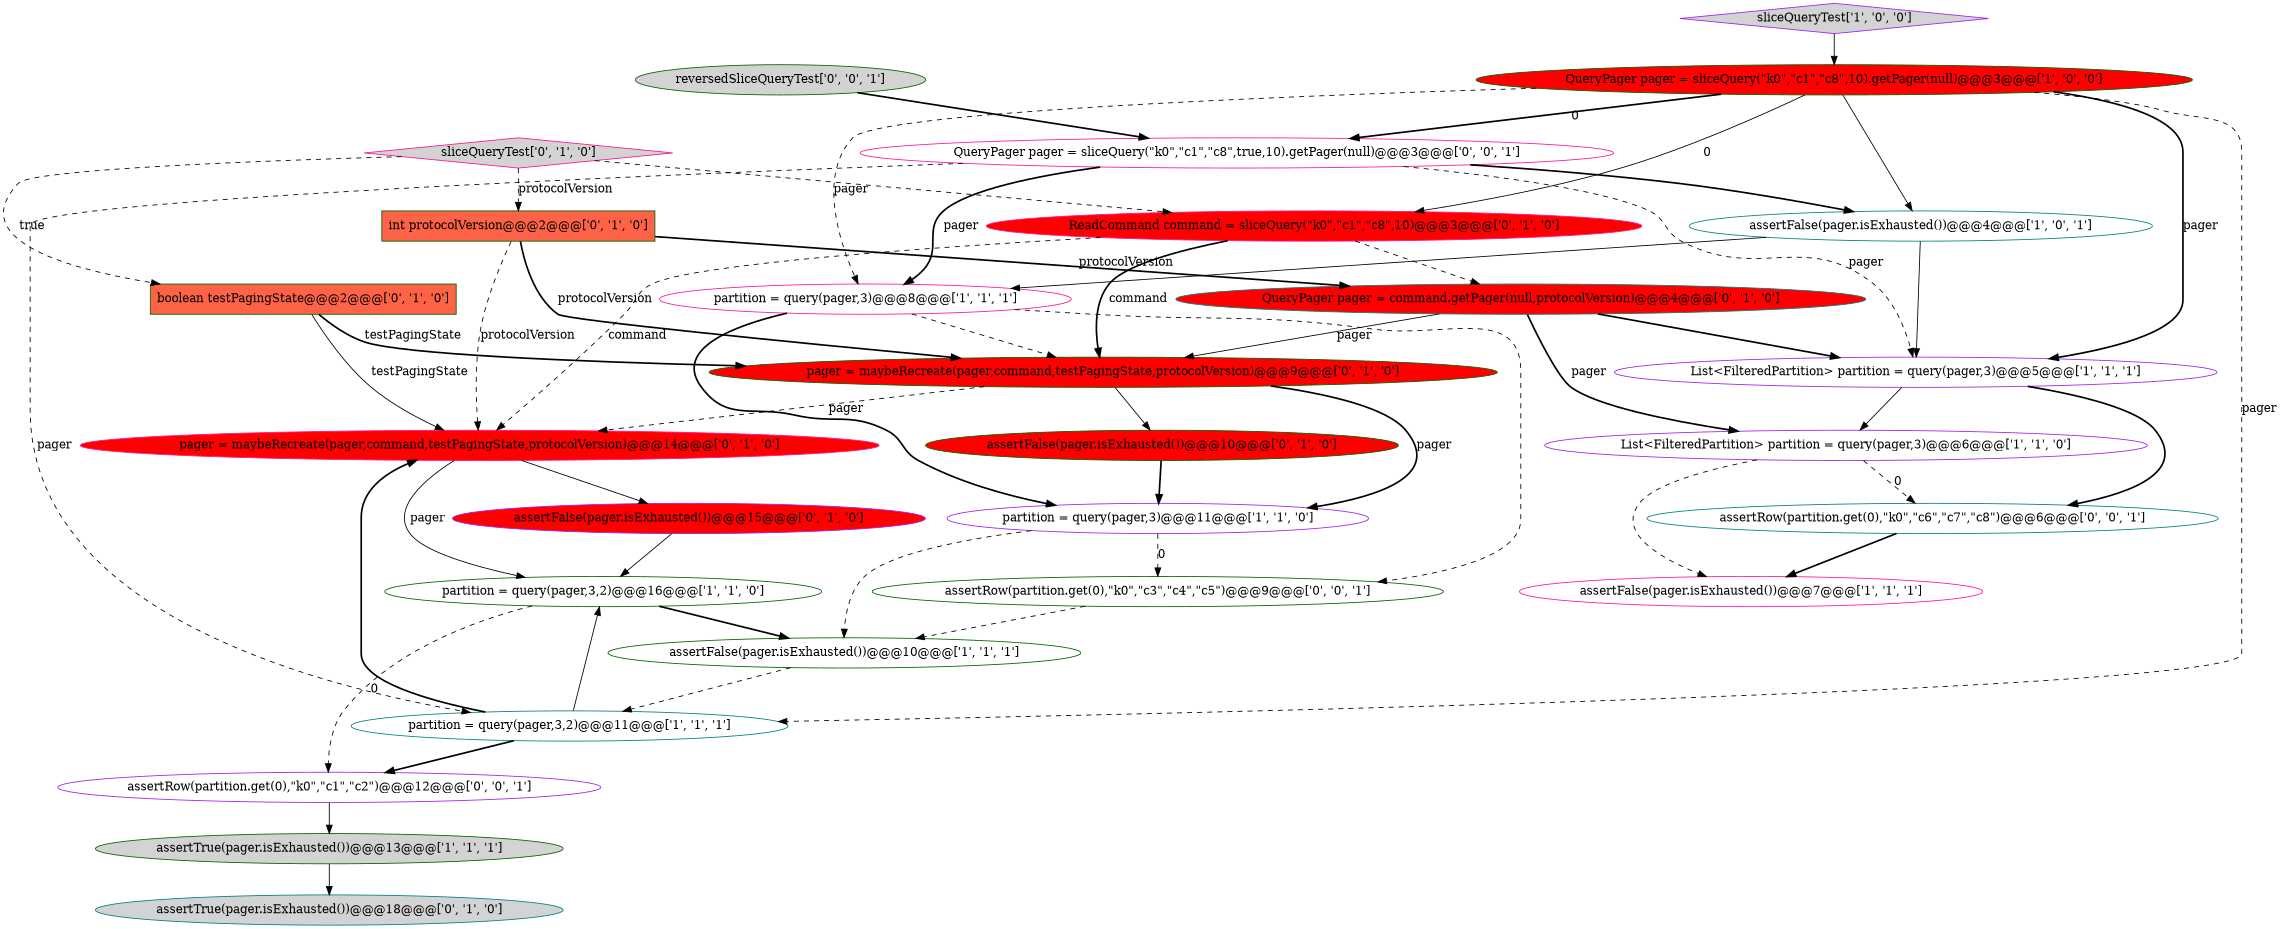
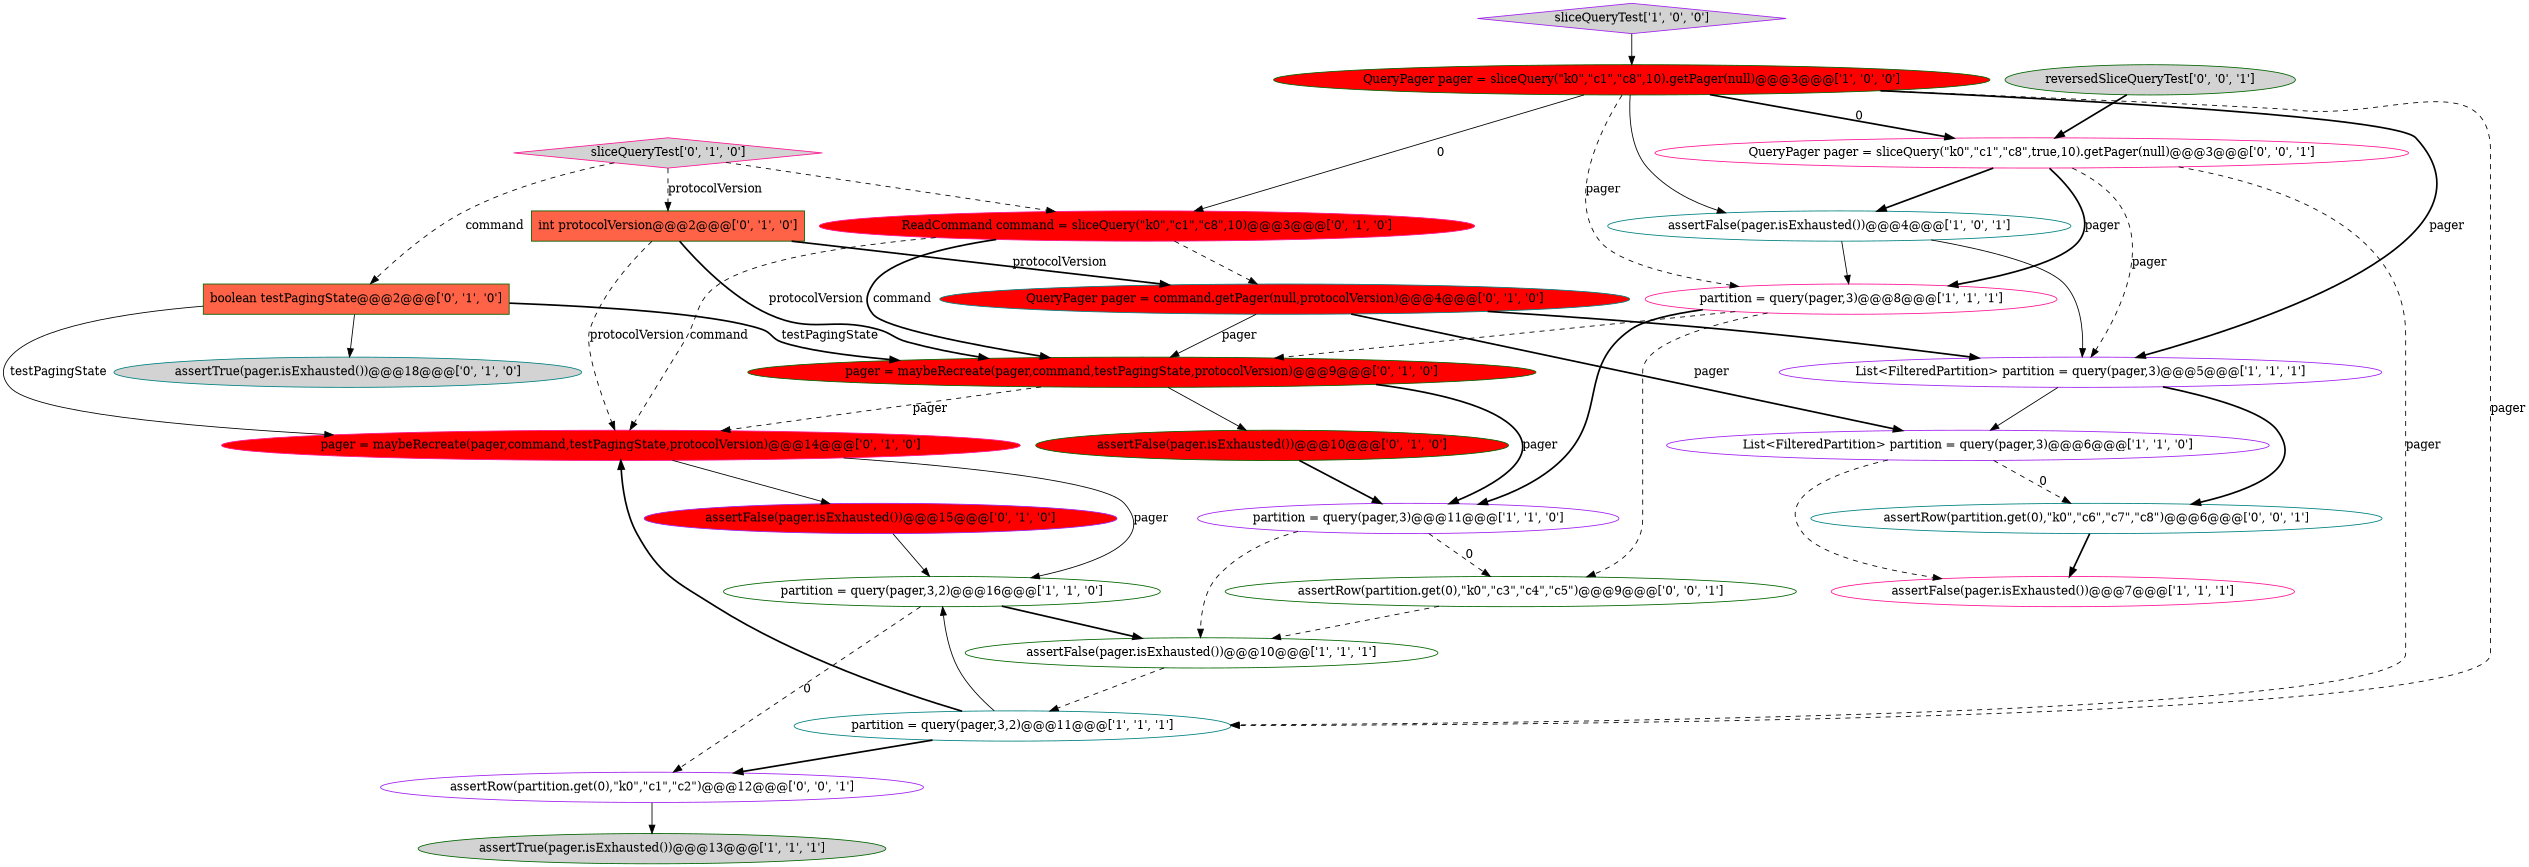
  digraph {
    node [color=darkgreen fillcolor=white shape=ellipse style=filled]
    edge [style=dashed]
    n1 [fillcolor=tomato label="int protocolVersion@@@2@@@['0', '1', '0']" shape=box]
    n2 [fillcolor=red label="pager = maybeRecreate(pager,command,testPagingState,protocolVersion)@@@9@@@['0', '1', '0']"]
    n3 [color=teal fillcolor=red label="QueryPager pager = command.getPager(null,protocolVersion)@@@4@@@['0', '1', '0']"]
    n4 [color=deeppink fillcolor=red label="pager = maybeRecreate(pager,command,testPagingState,protocolVersion)@@@14@@@['0', '1', '0']"]
    n5 [fillcolor=red label="assertFalse(pager.isExhausted())@@@10@@@['0', '1', '0']"]
    n6 [color=purple label="partition = query(pager,3)@@@11@@@['1', '1', '0']"]
    n7 [color=purple label="List<FilteredPartition> partition = query(pager,3)@@@6@@@['1', '1', '0']"]
    n8 [color=purple label="List<FilteredPartition> partition = query(pager,3)@@@5@@@['1', '1', '1']"]
    n9 [label="partition = query(pager,3,2)@@@16@@@['1', '1', '0']"]
    n10 [color=purple fillcolor=red label="assertFalse(pager.isExhausted())@@@15@@@['0', '1', '0']"]
    n11 [color=teal label="partition = query(pager,3,2)@@@11@@@['1', '1', '1']"]
    n12 [color=purple label="assertRow(partition.get(0),\"k0\",\"c1\",\"c2\")@@@12@@@['0', '0', '1']"]
    n13 [fillcolor=lightgray label="assertTrue(pager.isExhausted())@@@13@@@['1', '1', '1']"]
    n14 [label="assertFalse(pager.isExhausted())@@@10@@@['1', '1', '1']"]
    n15 [label="assertRow(partition.get(0),\"k0\",\"c3\",\"c4\",\"c5\")@@@9@@@['0', '0', '1']"]
    n16 [color=teal label="assertRow(partition.get(0),\"k0\",\"c6\",\"c7\",\"c8\")@@@6@@@['0', '0', '1']"]
    n17 [color=deeppink label="assertFalse(pager.isExhausted())@@@7@@@['1', '1', '1']"]
    n18 [color=teal label="assertFalse(pager.isExhausted())@@@4@@@['1', '0', '1']"]
    n19 [color=deeppink label="partition = query(pager,3)@@@8@@@['1', '1', '1']"]
    n20 [color=teal fillcolor=lightgray label="assertTrue(pager.isExhausted())@@@18@@@['0', '1', '0']"]
    n21 [color=deeppink label="QueryPager pager = sliceQuery(\"k0\",\"c1\",\"c8\",true,10).getPager(null)@@@3@@@['0', '0', '1']"]
    n22 [color=deeppink fillcolor=lightgray label="sliceQueryTest['0', '1', '0']" shape=diamond]
    n23 [fillcolor=tomato label="boolean testPagingState@@@2@@@['0', '1', '0']" shape=box]
    n24 [color=deeppink fillcolor=red label="ReadCommand command = sliceQuery(\"k0\",\"c1\",\"c8\",10)@@@3@@@['0', '1', '0']"]
    n25 [fillcolor=red label="QueryPager pager = sliceQuery(\"k0\",\"c1\",\"c8\",10).getPager(null)@@@3@@@['1', '0', '0']"]
    n26 [color=purple fillcolor=lightgray label="sliceQueryTest['1', '0', '0']" shape=diamond]
    n27 [fillcolor=lightgray label="reversedSliceQueryTest['0', '0', '1']"]
    n1 -> n2 [label=protocolVersion style=bold]
    n1 -> n3 [label=protocolVersion style=bold]
    n1 -> n4 [label=protocolVersion]
    n2 -> n4 [label=pager]
    n2 -> n5 [style=solid]
    n2 -> n6 [label=pager style=bold]
    n3 -> n2 [label=pager style=solid]
    n3 -> n7 [label=pager style=bold]
    n3 -> n8 [style=bold]
    n4 -> n9 [label=pager style=solid]
    n4 -> n10 [style=solid]
    n5 -> n6 [style=bold]
    n6 -> n14
    n6 -> n15 [label=0]
    n7 -> n16 [label=0]
    n7 -> n17
    n8 -> n7 [style=solid]
    n8 -> n16 [style=bold]
    n9 -> n12 [label=0]
    n9 -> n14 [style=bold]
    n10 -> n9 [style=solid]
    n11 -> n4 [style=bold]
    n11 -> n9 [style=solid]
    n11 -> n12 [style=bold]
    n12 -> n13 [style=solid]
-   n13 -> n20 [style=solid]
+   n23 -> n20 [style=solid]
    n14 -> n11
    n15 -> n14
    n16 -> n17 [style=bold]
    n18 -> n8 [style=solid]
    n18 -> n19 [style=solid]
    n19 -> n2
    n19 -> n6 [style=bold]
    n19 -> n15
    n21 -> n8 [label=pager]
    n21 -> n11 [label=pager]
    n21 -> n18 [style=bold]
    n21 -> n19 [label=pager style=bold]
    n22 -> n1 [label=protocolVersion]
-   n22 -> n23 [label=true]
+   n22 -> n23 [label=command]
    n22 -> n24
    n23 -> n2 [label=testPagingState style=bold]
    n23 -> n4 [label=testPagingState style=solid]
    n24 -> n2 [label=command style=bold]
    n24 -> n3
    n24 -> n4 [label=command]
    n25 -> n8 [label=pager style=bold]
    n25 -> n11 [label=pager]
    n25 -> n18 [style=solid]
    n25 -> n19 [label=pager]
    n25 -> n21 [label=0 style=bold]
    n25 -> n24 [label=0 style=solid]
    n26 -> n25 [style=solid]
    n27 -> n21 [style=bold]
  }
